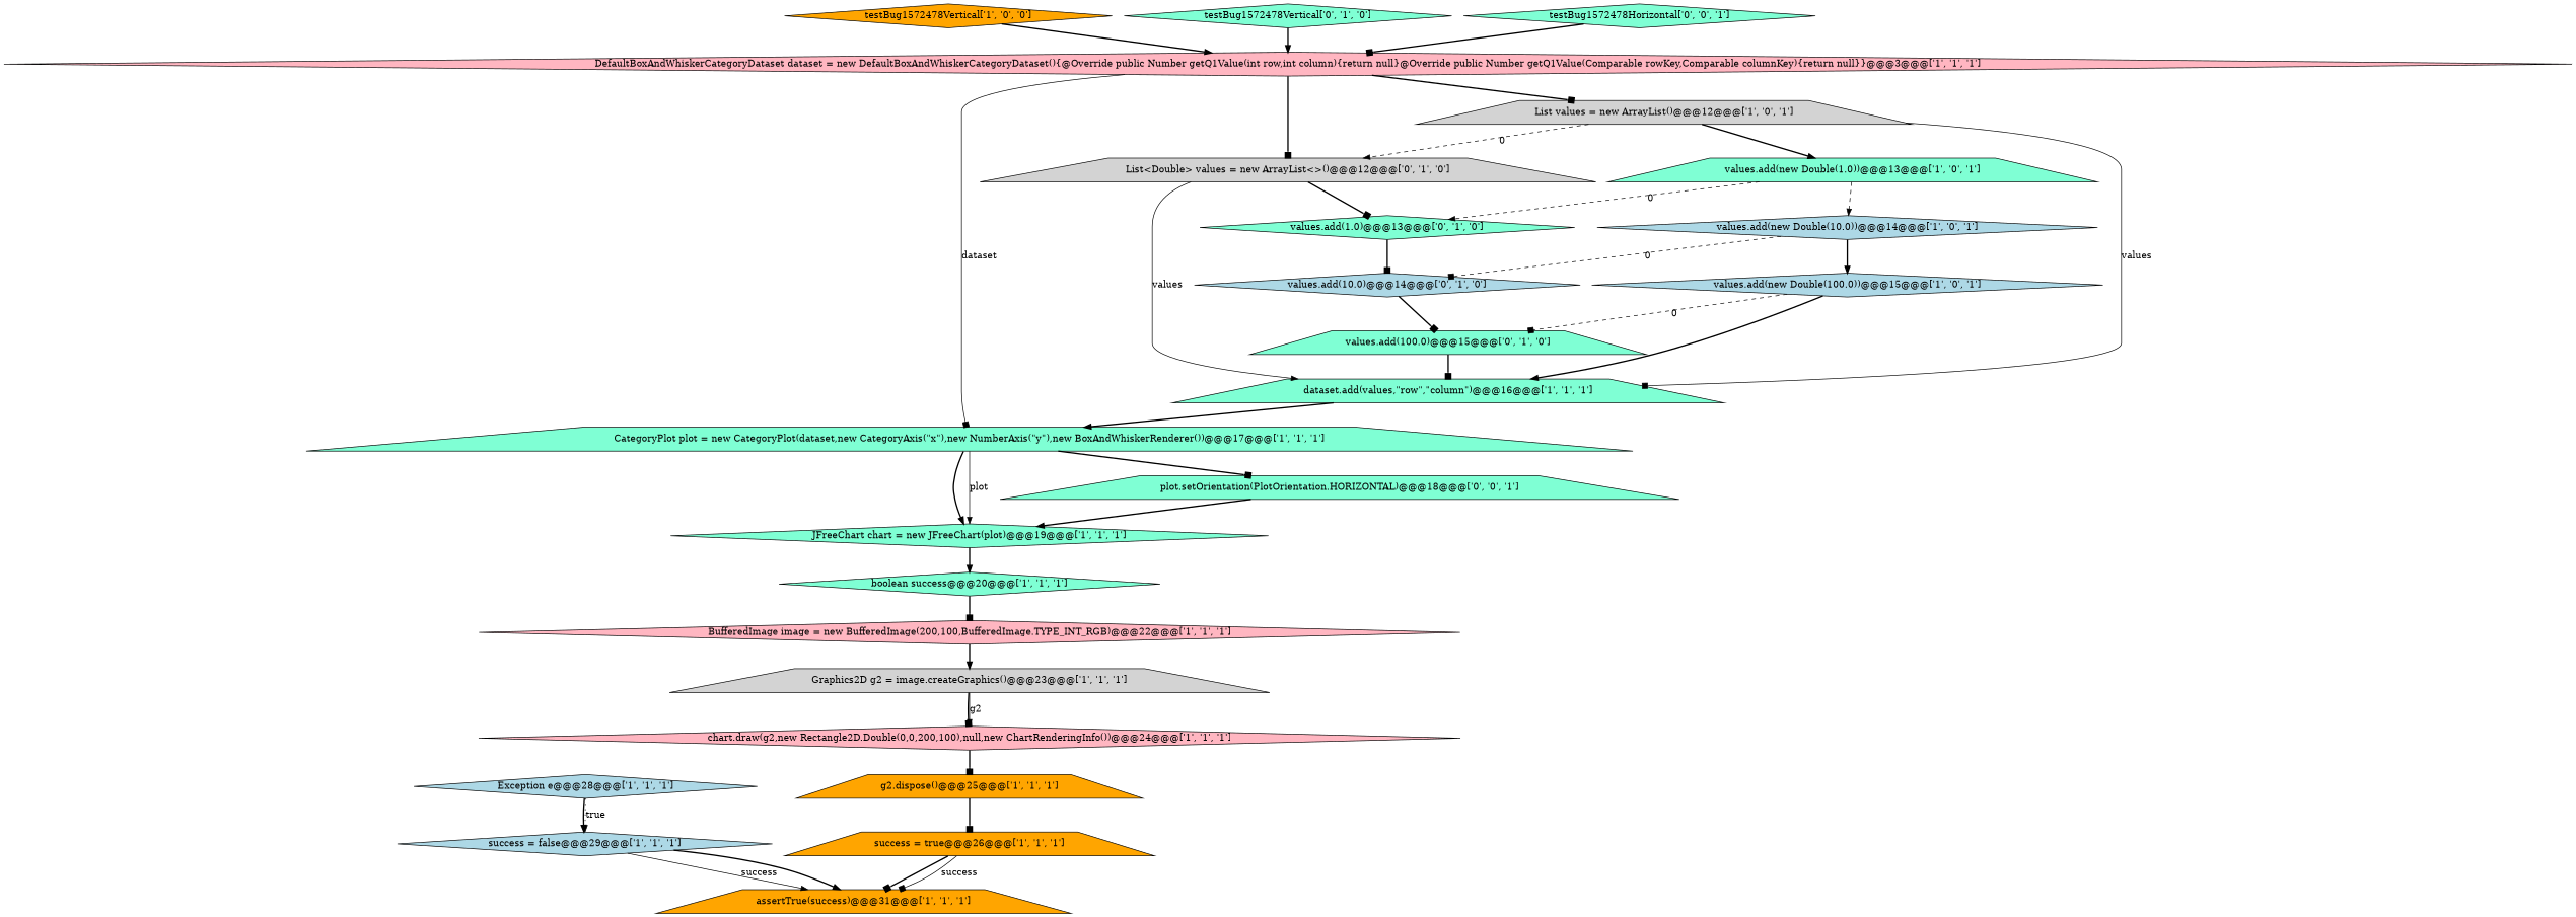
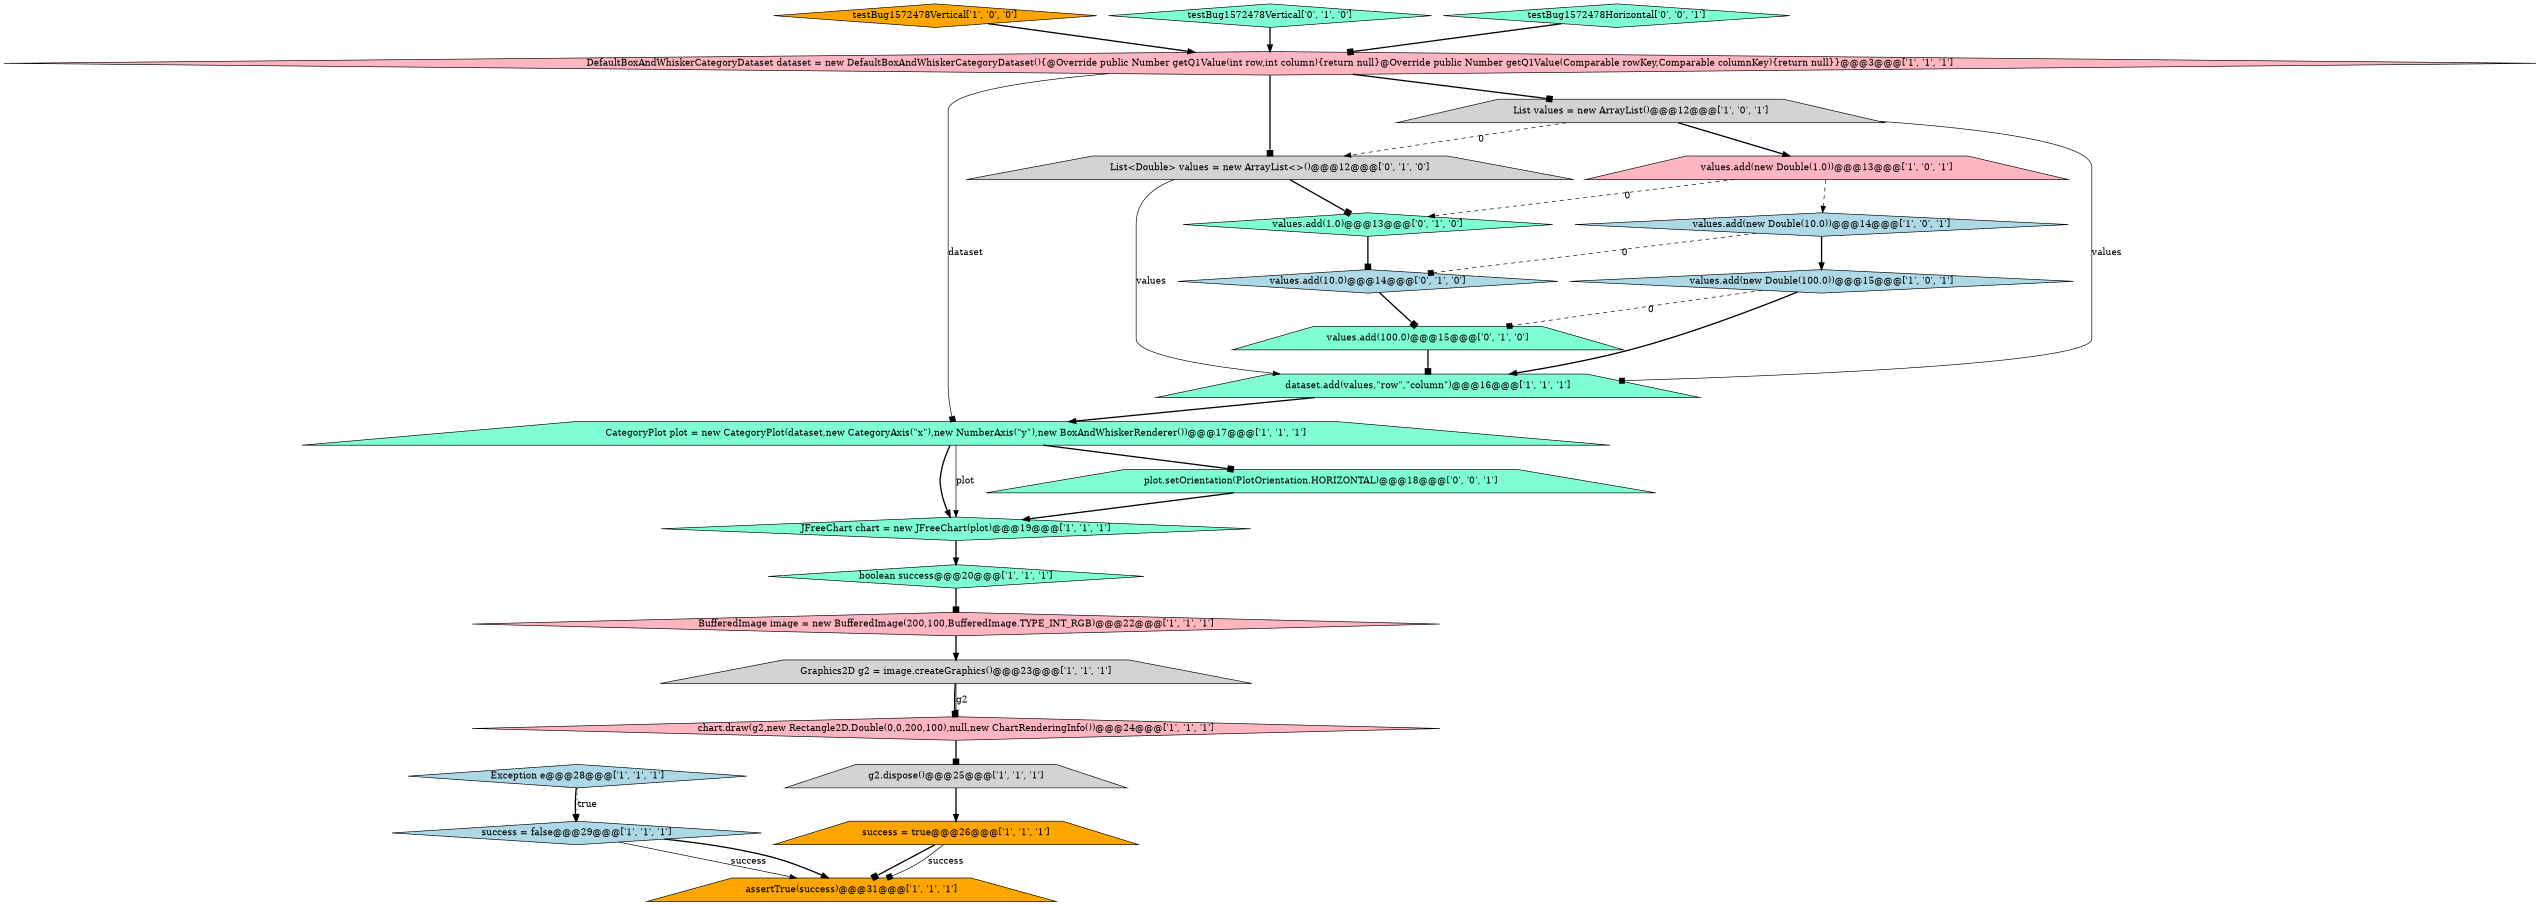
  digraph {
    node [fillcolor=aquamarine shape=diamond style=filled]
    edge [arrowhead=normal style=bold]
-   n1 [fillcolor=orange label="g2.dispose()@@@25@@@['1', '1', '1']" shape=trapezium]
+   n1 [fillcolor=lightgrey label="g2.dispose()@@@25@@@['1', '1', '1']" shape=trapezium]
    n2 [fillcolor=orange label="success = true@@@26@@@['1', '1', '1']" shape=trapezium]
    n3 [fillcolor=orange label="assertTrue(success)@@@31@@@['1', '1', '1']" shape=trapezium]
    n4 [fillcolor=lightblue label="success = false@@@29@@@['1', '1', '1']"]
    n5 [fillcolor=lightblue label="Exception e@@@28@@@['1', '1', '1']"]
    n6 [fillcolor=orange label="testBug1572478Vertical['1', '0', '0']"]
    n7 [fillcolor=lightpink label="DefaultBoxAndWhiskerCategoryDataset dataset = new DefaultBoxAndWhiskerCategoryDataset(){@Override public Number getQ1Value(int row,int column){return null}@Override public Number getQ1Value(Comparable rowKey,Comparable columnKey){return null}}@@@3@@@['1', '1', '1']"]
    n8 [label="CategoryPlot plot = new CategoryPlot(dataset,new CategoryAxis(\"x\"),new NumberAxis(\"y\"),new BoxAndWhiskerRenderer())@@@17@@@['1', '1', '1']" shape=trapezium]
    n9 [fillcolor=lightgrey label="List<Double> values = new ArrayList<>()@@@12@@@['0', '1', '0']" shape=trapezium]
    n10 [fillcolor=lightgrey label="List values = new ArrayList()@@@12@@@['1', '0', '1']" shape=trapezium]
    n11 [label="boolean success@@@20@@@['1', '1', '1']"]
    n12 [fillcolor=lightpink label="BufferedImage image = new BufferedImage(200,100,BufferedImage.TYPE_INT_RGB)@@@22@@@['1', '1', '1']"]
    n13 [fillcolor=lightgrey label="Graphics2D g2 = image.createGraphics()@@@23@@@['1', '1', '1']" shape=trapezium]
    n14 [fillcolor=lightpink label="chart.draw(g2,new Rectangle2D.Double(0,0,200,100),null,new ChartRenderingInfo())@@@24@@@['1', '1', '1']"]
    n15 [label="testBug1572478Vertical['0', '1', '0']"]
    n16 [label="JFreeChart chart = new JFreeChart(plot)@@@19@@@['1', '1', '1']"]
    n17 [label="plot.setOrientation(PlotOrientation.HORIZONTAL)@@@18@@@['0', '0', '1']" shape=trapezium]
    n18 [label="testBug1572478Horizontal['0', '0', '1']"]
    n19 [fillcolor=lightblue label="values.add(10.0)@@@14@@@['0', '1', '0']"]
    n20 [label="values.add(100.0)@@@15@@@['0', '1', '0']" shape=trapezium]
    n21 [label="dataset.add(values,\"row\",\"column\")@@@16@@@['1', '1', '1']" shape=trapezium]
    n22 [fillcolor=lightblue label="values.add(new Double(10.0))@@@14@@@['1', '0', '1']"]
    n23 [fillcolor=lightblue label="values.add(new Double(100.0))@@@15@@@['1', '0', '1']"]
    n24 [label="values.add(1.0)@@@13@@@['0', '1', '0']"]
-   n25 [label="values.add(new Double(1.0))@@@13@@@['1', '0', '1']" shape=trapezium]
-   n1 -> n2 [arrowhead=box]
+   n25 [fillcolor=lightpink label="values.add(new Double(1.0))@@@13@@@['1', '0', '1']" shape=trapezium]
+   n1 -> n2
    n2 -> n3 [arrowhead=box]
    n2 -> n3 [arrowhead=box label=success style=solid]
    n4 -> n3 [label=success style=solid]
    n4 -> n3
    n5 -> n4 [label=true style=dotted]
    n5 -> n4
    n6 -> n7
    n7 -> n8 [arrowhead=box label=dataset style=solid]
    n7 -> n9 [arrowhead=box]
    n7 -> n10 [arrowhead=box]
    n8 -> n16
    n8 -> n16 [label=plot style=solid]
    n8 -> n17 [arrowhead=box]
    n9 -> n21 [label=values style=solid]
    n9 -> n24 [arrowhead=box]
    n10 -> n9 [label=0 style=dashed]
    n10 -> n21 [arrowhead=box label=values style=solid]
    n10 -> n25
    n11 -> n12 [arrowhead=box]
    n12 -> n13
    n13 -> n14 [arrowhead=box]
    n13 -> n14 [label=g2 style=solid]
    n14 -> n1 [arrowhead=box]
    n15 -> n7
    n16 -> n11
    n17 -> n16
    n18 -> n7 [arrowhead=box]
    n19 -> n20 [arrowhead=box]
    n20 -> n21 [arrowhead=box]
    n21 -> n8
    n22 -> n19 [arrowhead=box label=0 style=dashed]
    n22 -> n23
    n23 -> n20 [arrowhead=box label=0 style=dashed]
    n23 -> n21
    n24 -> n19 [arrowhead=box]
    n25 -> n22 [style=dashed]
    n25 -> n24 [label=0 style=dashed]
  }
